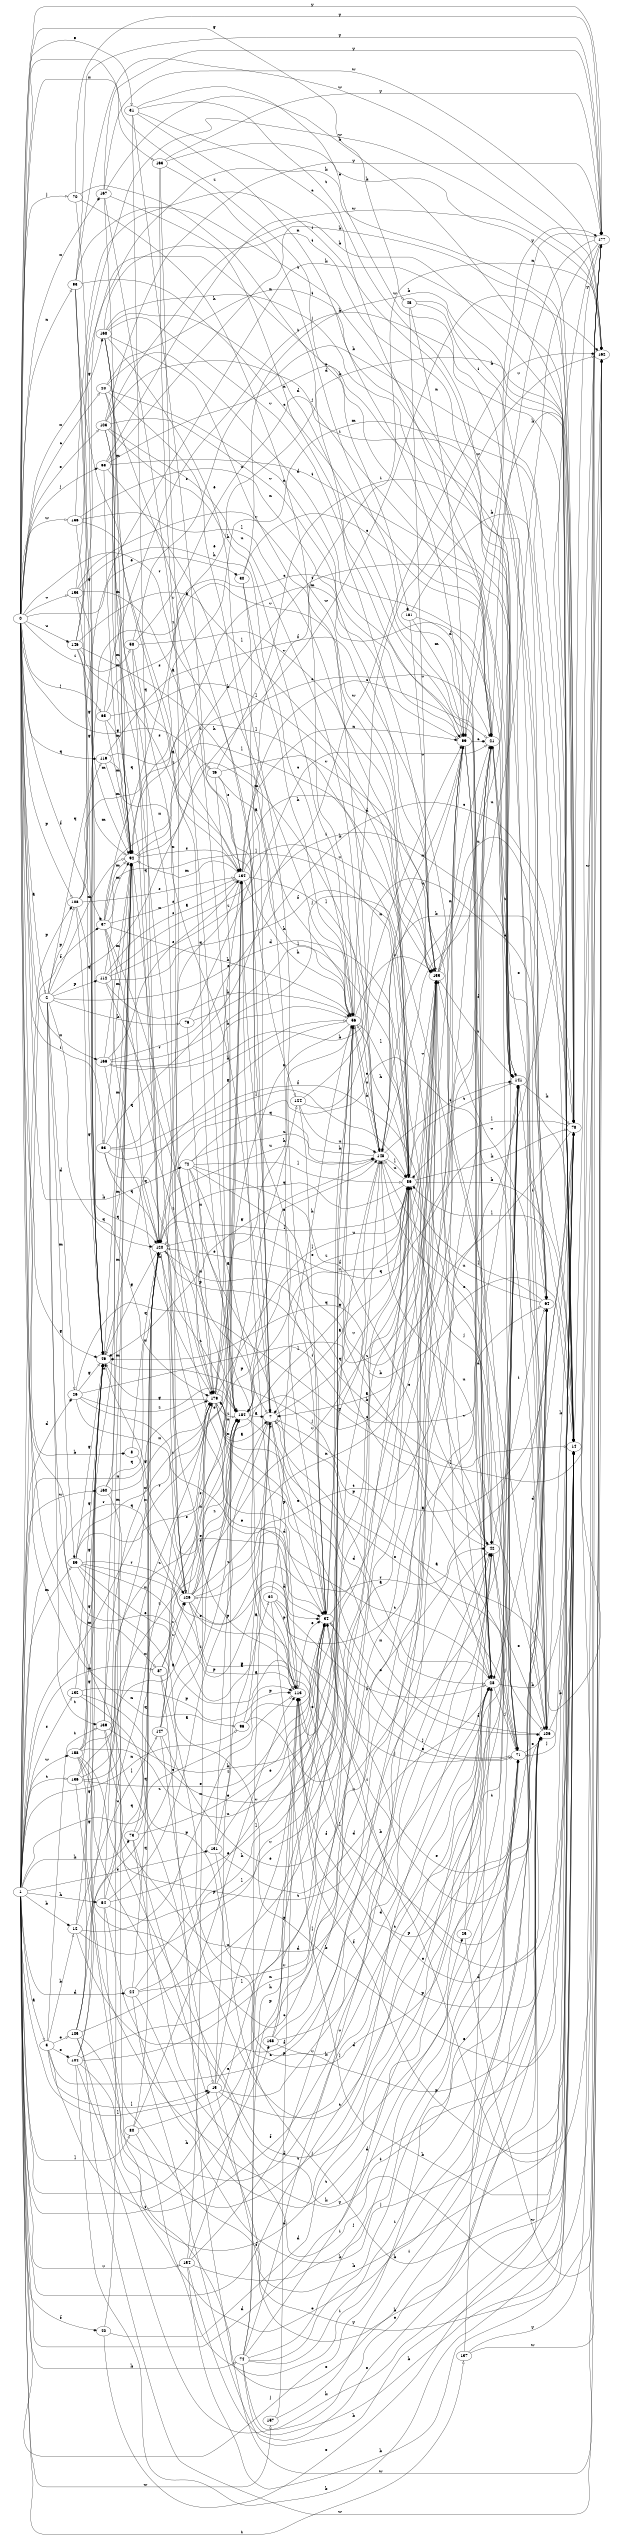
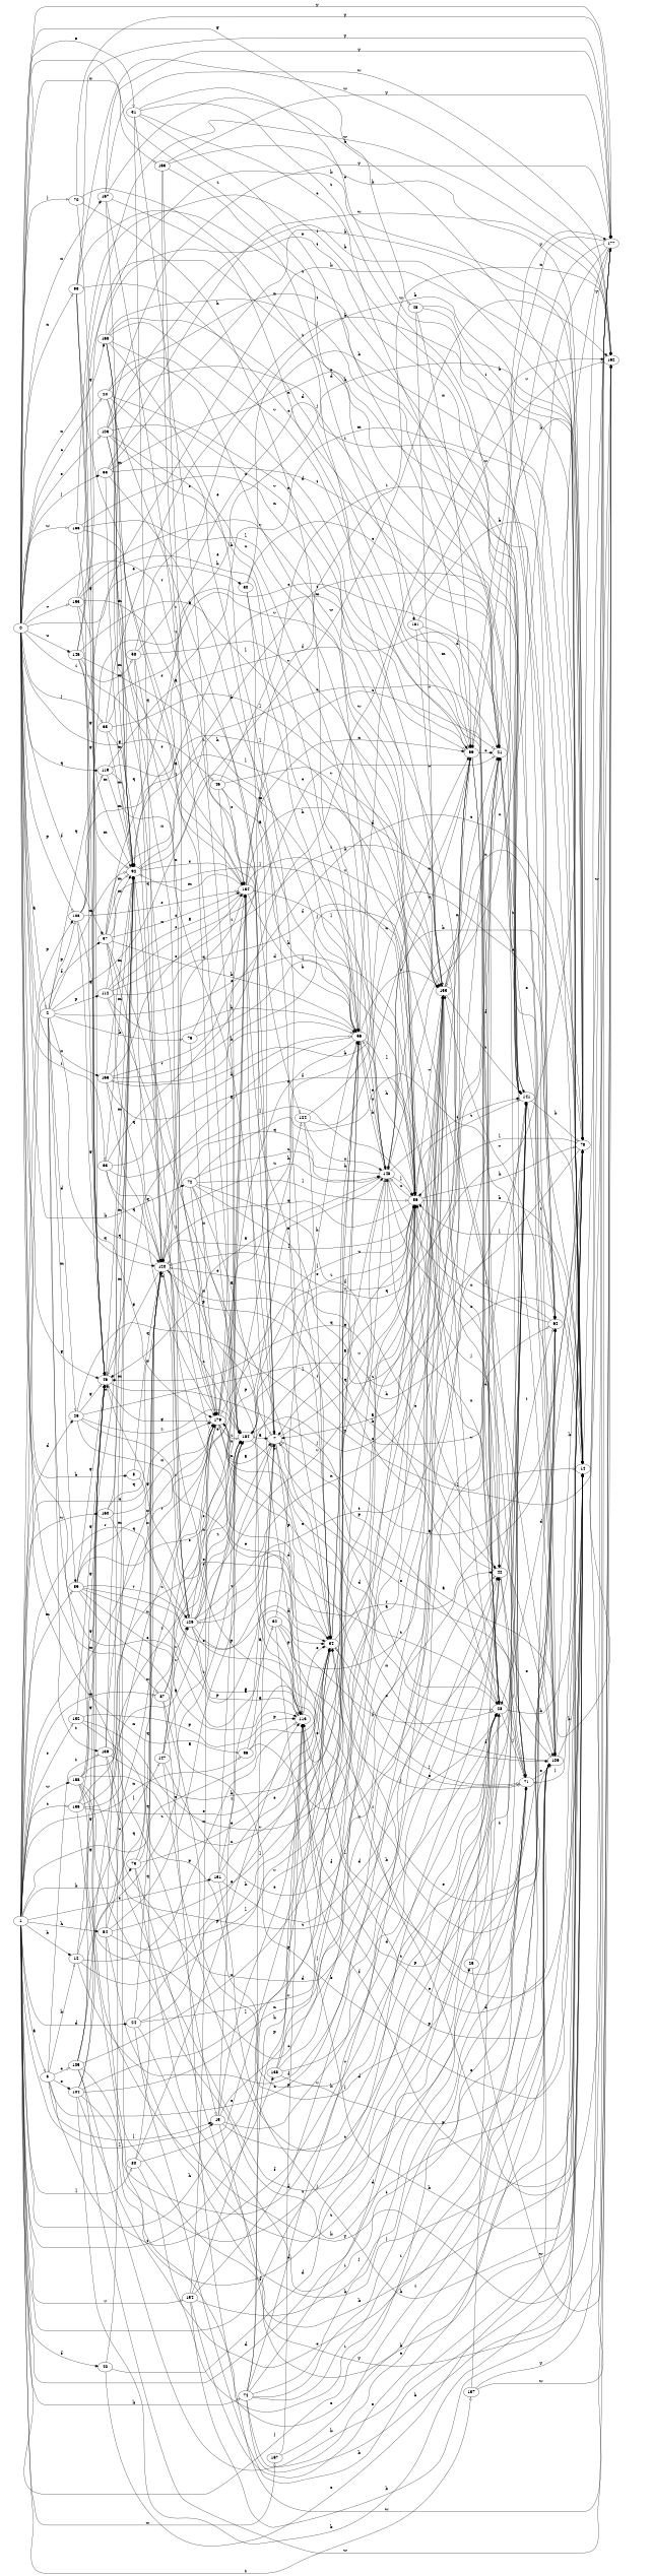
  strict digraph {
    rankdir=LR
    edge [arrowhead=onormal]
    0
    2
    8
    20
    30
    31
    32
    37
    45
    46
    49
    58
    63
    65
    68
    70
    72
    87
    93
    96
    103
    108
    119
    124
    146
    153
    156
    163
    166
    167
    168
    177
    181
    26
    n35 [label=15]
    89
    28
    76
    92
    112
    120
    139
    162
    113
    34
    7
    99
    141
    56
    21
    14
    106
    134
    71
    86
    78
    184
    155
    64
    n60 [label=179]
    42
    148
    126
    1
    3
    12
    24
    25
    40
    54
    73
    74
    80
    131
    132
    136
    137
    138
    154
    157
    158
    160
    104
    105
    147
    0 -> 2 [label=a]
    0 -> 8 [arrowhead=diamond label=b]
    0 -> 20 [label=c]
    0 -> 30 [arrowhead=diamond label=e]
    0 -> 31 [label=e]
    0 -> 32 [label=e]
    0 -> 37 [arrowhead=diamond label=f]
    0 -> 45 [label=g]
    0 -> 46 [label=g]
    0 -> 49 [arrowhead=diamond label=g]
    0 -> 58 [label=i]
    0 -> 63 [label=i]
    0 -> 65 [label=j]
    0 -> 68 [arrowhead=diamond label=j]
    0 -> 70 [label=j]
    0 -> 72 [arrowhead=diamond label=k]
    0 -> 87 [label=m]
    0 -> 93 [label=n]
    0 -> 96 [label=n]
    0 -> 103 [label=o]
    0 -> 108 [label=p]
    0 -> 119 [arrowhead=diamond label=q]
    0 -> 124 [label=r]
    0 -> 146 [arrowhead=diamond label=u]
    0 -> 153 [label=v]
    0 -> 156 [label=w]
    0 -> 163 [label=x]
    0 -> 166 [arrowhead=diamond label=x]
    0 -> 167 [arrowhead=diamond label=x]
    0 -> 168 [arrowhead=diamond label=x]
    0 -> 177 [arrowhead=diamond label=y]
    0 -> 181 [arrowhead=diamond label=z]
    2 -> 108 [label=p]
    2 -> 119 [label=q]
    2 -> 26 [label=d]
    2 -> n35 [label=l]
    2 -> 89 [arrowhead=diamond label=m]
    2 -> 28 [label=d]
    2 -> 76 [label=k]
    2 -> 92 [label=m]
    2 -> 112 [arrowhead=diamond label=p]
    2 -> 120 [arrowhead=diamond label=q]
    2 -> 139 [arrowhead=diamond label=t]
    2 -> 162 [arrowhead=diamond label=w]
    8 -> 120 [arrowhead=diamond label=q]
    8 -> 113 [label=p]
    20 -> 28 [arrowhead=diamond label=d]
    20 -> 92 [label=m]
    20 -> 34 [arrowhead=diamond label=e]
    20 -> 7 [arrowhead=diamond label=a]
    20 -> 99 [arrowhead=diamond label=n]
    20 -> 141 [arrowhead=diamond label=t]
    30 -> 7 [label=a]
    30 -> 56 [arrowhead=diamond label=h]
    30 -> 21 [arrowhead=diamond label=c]
    30 -> 14 [arrowhead=diamond label=b]
    31 -> 120 [label=q]
    31 -> 99 [arrowhead=diamond label=n]
    31 -> 141 [arrowhead=diamond label=t]
    31 -> 21 [arrowhead=diamond label=c]
    31 -> 106 [arrowhead=diamond label=o]
    31 -> 134 [arrowhead=diamond label=s]
    32 -> 113 [arrowhead=diamond label=p]
    32 -> 141 [arrowhead=diamond label=t]
    32 -> 56 [arrowhead=diamond label=h]
    32 -> 14 [arrowhead=diamond label=b]
    32 -> 71 [label=j]
    37 -> 92 [label=m]
    37 -> 120 [label=q]
    37 -> 113 [label=p]
    37 -> 141 [label=t]
    37 -> 56 [label=h]
-   37 -> 134 [label=s]
+   37 -> 134 [arrowhead=diamond label=s]
    37 -> 86 [label=l]
    37 -> 78 [label=k]
    37 -> 184 [arrowhead=diamond label=z]
    45 -> 99 [arrowhead=diamond label=n]
    45 -> 14 [label=b]
    45 -> 155 [label=v]
    45 -> 64 [label=i]
    46 -> 56 [arrowhead=diamond label=h]
    46 -> 134 [arrowhead=diamond label=s]
    46 -> 184 [label=z]
    46 -> 155 [arrowhead=diamond label=v]
    46 -> 64 [arrowhead=diamond label=i]
    49 -> 92 [label=m]
    49 -> 71 [label=j]
    58 -> 120 [arrowhead=diamond label=q]
    58 -> 14 [arrowhead=diamond label=b]
    58 -> 155 [arrowhead=diamond label=v]
    58 -> 64 [arrowhead=diamond label=i]
    58 -> n60 [label=x]
    63 -> 92 [label=m]
    63 -> 120 [arrowhead=diamond label=q]
    63 -> 162 [arrowhead=diamond label=w]
    63 -> 34 [arrowhead=diamond label=e]
    63 -> 56 [label=h]
    63 -> 86 [arrowhead=diamond label=l]
-   63 -> 42 [arrowhead=diamond label=f]
+   166 -> 42 [arrowhead=diamond label=f]
    65 -> 92 [label=m]
    65 -> 120 [arrowhead=diamond label=q]
    65 -> 14 [arrowhead=diamond label=b]
    65 -> 86 [arrowhead=diamond label=l]
    65 -> 155 [arrowhead=diamond label=v]
    68 -> 92 [arrowhead=diamond label=m]
    68 -> 162 [arrowhead=diamond label=w]
    68 -> 141 [label=t]
    68 -> 56 [label=h]
    68 -> 106 [label=o]
    68 -> 78 [arrowhead=diamond label=k]
    70 -> 49 [arrowhead=diamond label=g]
    70 -> 177 [arrowhead=diamond label=y]
    70 -> 99 [label=n]
    70 -> 56 [arrowhead=diamond label=h]
    72 -> 113 [label=p]
    72 -> 7 [label=a]
    72 -> 14 [label=b]
    72 -> 106 [arrowhead=diamond label=o]
    72 -> 86 [label=l]
    72 -> n60 [label=x]
    72 -> 42 [label=f]
    72 -> 148 [arrowhead=diamond label=u]
    87 -> 162 [label=w]
    87 -> 134 [label=s]
    87 -> 71 [arrowhead=diamond label=j]
    87 -> 126 [arrowhead=diamond label=r]
    93 -> 49 [arrowhead=diamond label=g]
    93 -> 177 [arrowhead=diamond label=y]
    93 -> 92 [arrowhead=diamond label=m]
    93 -> 162 [arrowhead=diamond label=w]
    93 -> 141 [label=t]
    93 -> 21 [arrowhead=diamond label=c]
    93 -> 134 [arrowhead=diamond label=s]
    96 -> 113 [arrowhead=diamond label=p]
    96 -> 7 [label=a]
    96 -> 42 [arrowhead=diamond label=f]
    103 -> 177 [arrowhead=diamond label=y]
    103 -> 92 [arrowhead=diamond label=m]
    103 -> 56 [label=h]
    103 -> 14 [label=b]
    103 -> 71 [label=j]
    103 -> 155 [label=v]
    103 -> n60 [arrowhead=diamond label=x]
    103 -> 148 [arrowhead=diamond label=u]
    108 -> 49 [arrowhead=diamond label=g]
    108 -> 21 [arrowhead=diamond label=c]
    108 -> 134 [label=s]
    108 -> 86 [label=l]
    108 -> 78 [label=k]
    108 -> n60 [arrowhead=diamond label=x]
    119 -> 92 [arrowhead=diamond label=m]
    119 -> 7 [label=a]
    119 -> 86 [label=l]
    119 -> 42 [label=f]
    124 -> 34 [arrowhead=diamond label=e]
    124 -> 99 [arrowhead=diamond label=n]
    124 -> 14 [label=b]
    124 -> 148 [arrowhead=diamond label=u]
    146 -> 49 [arrowhead=diamond label=g]
    146 -> 92 [label=m]
    146 -> 162 [arrowhead=diamond label=w]
    146 -> 56 [label=h]
    146 -> 134 [label=s]
    146 -> 86 [label=l]
    146 -> 78 [label=k]
    153 -> 49 [label=g]
    153 -> 120 [arrowhead=diamond label=q]
    153 -> 7 [label=a]
    153 -> 141 [arrowhead=diamond label=t]
    153 -> 56 [label=h]
    153 -> 155 [label=v]
    156 -> 49 [arrowhead=diamond label=g]
    156 -> 7 [label=a]
    156 -> 99 [label=n]
    156 -> 86 [label=l]
    156 -> 64 [label=i]
    163 -> 177 [label=y]
    163 -> 28 [arrowhead=diamond label=d]
    163 -> 78 [arrowhead=diamond label=k]
    163 -> 184 [label=z]
    163 -> 126 [label=r]
    166 -> 92 [arrowhead=diamond label=m]
    166 -> 56 [label=h]
    166 -> 14 [arrowhead=diamond label=b]
    166 -> 134 [arrowhead=diamond label=s]
    166 -> 71 [arrowhead=diamond label=j]
    166 -> 78 [arrowhead=diamond label=k]
    166 -> n60 [arrowhead=diamond label=x]
    167 -> 177 [label=y]
    167 -> 92 [label=m]
    167 -> 162 [arrowhead=diamond label=w]
    167 -> 99 [label=n]
    167 -> 14 [arrowhead=diamond label=b]
    167 -> 184 [label=z]
    168 -> 28 [label=d]
    168 -> 92 [label=m]
    168 -> 34 [label=e]
    168 -> 141 [label=t]
    168 -> 71 [label=j]
    168 -> 184 [arrowhead=diamond label=z]
    168 -> 155 [label=v]
    168 -> n60 [arrowhead=diamond label=x]
    168 -> 148 [label=u]
    177 -> 120 [label=q]
    177 -> 34 [arrowhead=diamond label=e]
    177 -> 99 [arrowhead=diamond label=n]
    177 -> 155 [label=v]
    177 -> 148 [label=u]
    181 -> 28 [label=d]
    181 -> 99 [arrowhead=diamond label=m]
    181 -> 14 [label=b]
    181 -> 155 [label=v]
    26 -> 49 [label=g]
    26 -> 177 [arrowhead=diamond label=y]
    26 -> 28 [arrowhead=diamond label=d]
    26 -> 34 [arrowhead=diamond label=e]
    26 -> 184 [label=z]
    26 -> 64 [label=i]
    n35 -> 28 [label=d]
    n35 -> 34 [label=e]
    n35 -> 14 [arrowhead=diamond label=b]
    n35 -> 86 [label=l]
    n35 -> 184 [arrowhead=diamond label=z]
    n35 -> 42 [arrowhead=diamond label=f]
    89 -> 49 [arrowhead=diamond label=g]
    89 -> 28 [label=d]
    89 -> 34 [arrowhead=diamond label=e]
    89 -> 14 [label=b]
    89 -> 106 [arrowhead=diamond label=o]
    89 -> n60 [label=x]
    89 -> 148 [arrowhead=diamond label=u]
    89 -> 126 [arrowhead=diamond label=r]
    28 -> 7 [label=a]
    28 -> 14 [label=b]
    28 -> 71 [label=j]
    28 -> 155 [label=v]
    76 -> 162 [label=w]
    76 -> 86 [label=l]
    76 -> n60 [arrowhead=diamond label=x]
    92 -> 120 [arrowhead=diamond label=q]
    92 -> 21 [arrowhead=diamond label=c]
    92 -> 134 [arrowhead=diamond label=s]
    92 -> 126 [label=r]
    112 -> 92 [arrowhead=diamond label=m]
    112 -> 34 [arrowhead=diamond label=e]
    112 -> 56 [arrowhead=diamond label=h]
    112 -> 21 [label=c]
    112 -> 134 [label=s]
    112 -> 64 [arrowhead=diamond label=i]
    112 -> 42 [arrowhead=diamond label=f]
    120 -> 49 [label=g]
    120 -> 113 [arrowhead=diamond label=p]
    120 -> 34 [label=e]
    120 -> 14 [label=b]
    120 -> 86 [label=l]
    120 -> 184 [label=z]
    120 -> 148 [arrowhead=diamond label=u]
    120 -> 126 [label=r]
    139 -> 28 [arrowhead=diamond label=d]
    139 -> 92 [arrowhead=diamond label=m]
    139 -> 120 [arrowhead=diamond label=q]
    139 -> 56 [label=h]
    139 -> 71 [arrowhead=diamond label=j]
    162 -> 7 [label=a]
    113 -> 34 [arrowhead=diamond label=e]
    113 -> 106 [arrowhead=diamond label=o]
    34 -> 56 [label=h]
    34 -> 21 [arrowhead=diamond label=c]
    34 -> 71 [label=j]
    34 -> 148 [label=u]
    7 -> 113 [label=p]
    7 -> 34 [arrowhead=diamond label=e]
    7 -> 155 [arrowhead=diamond label=v]
    99 -> 177 [arrowhead=diamond label=y]
    99 -> 28 [label=d]
    99 -> 7 [arrowhead=diamond label=a]
    99 -> 21 [arrowhead=diamond label=c]
    99 -> 42 [arrowhead=diamond label=f]
    99 -> 148 [arrowhead=diamond label=u]
    141 -> 21 [arrowhead=diamond label=c]
    141 -> 78 [label=k]
    141 -> 64 [label=i]
    56 -> 49 [label=g]
    56 -> 162 [label=w]
    56 -> 86 [label=l]
    56 -> 155 [arrowhead=diamond label=v]
    56 -> n60 [label=x]
    56 -> 148 [label=u]
    21 -> 92 [label=m]
    21 -> 141 [arrowhead=diamond label=t]
    21 -> 106 [label=o]
    21 -> 78 [arrowhead=diamond label=k]
    21 -> 184 [label=z]
    14 -> 92 [arrowhead=diamond label=m]
    14 -> 162 [label=w]
    14 -> 113 [label=p]
    14 -> 86 [arrowhead=diamond label=l]
    106 -> 113 [label=p]
    106 -> 14 [label=b]
    106 -> 78 [label=k]
    106 -> 155 [arrowhead=diamond label=v]
    106 -> n60 [arrowhead=diamond label=x]
    106 -> 148 [arrowhead=diamond label=u]
    134 -> 28 [label=d]
    134 -> 92 [label=m]
    134 -> 120 [label=q]
    134 -> 113 [label=p]
    134 -> 34 [label=e]
    134 -> 99 [arrowhead=diamond label=n]
    134 -> 56 [label=h]
    134 -> 21 [label=c]
    134 -> 86 [label=l]
    134 -> 155 [arrowhead=diamond label=v]
    71 -> 120 [label=q]
    71 -> 113 [arrowhead=diamond label=p]
    71 -> 34 [label=e]
    71 -> 106 [label=o]
    86 -> 120 [arrowhead=diamond label=q]
    86 -> 113 [label=p]
    86 -> 7 [arrowhead=diamond label=a]
    86 -> 141 [label=t]
    86 -> 56 [label=h]
    86 -> 14 [arrowhead=diamond label=b]
    86 -> 71 [label=j]
    86 -> 78 [label=k]
    86 -> 184 [arrowhead=diamond label=z]
    86 -> 155 [label=v]
    86 -> 148 [label=u]
    78 -> 49 [arrowhead=diamond label=g]
    78 -> 177 [label=y]
    78 -> 28 [arrowhead=diamond label=d]
    78 -> 7 [label=a]
    78 -> 71 [label=j]
    78 -> 86 [arrowhead=diamond label=l]
    78 -> 148 [label=u]
    78 -> 126 [label=r]
    184 -> 7 [arrowhead=diamond label=a]
    184 -> 21 [arrowhead=diamond label=c]
    184 -> 106 [label=o]
    184 -> 155 [arrowhead=diamond label=v]
    184 -> n60 [label=x]
    155 -> 99 [label=n]
    155 -> 141 [arrowhead=diamond label=t]
    155 -> 21 [arrowhead=diamond label=c]
    64 -> 34 [arrowhead=diamond label=e]
    64 -> 86 [arrowhead=diamond label=l]
    64 -> 148 [label=u]
    n60 -> 49 [label=g]
    n60 -> 28 [label=d]
    n60 -> 7 [arrowhead=diamond label=a]
    n60 -> 56 [label=h]
    n60 -> 106 [arrowhead=diamond label=o]
    n60 -> 134 [arrowhead=diamond label=s]
    n60 -> 86 [label=l]
    n60 -> 184 [label=z]
    42 -> 120 [label=q]
    42 -> 106 [arrowhead=diamond label=o]
    42 -> 71 [label=j]
    42 -> 86 [arrowhead=diamond label=l]
    42 -> 64 [label=i]
    148 -> 49 [arrowhead=diamond label=g]
    148 -> 92 [label=m]
    148 -> 120 [arrowhead=diamond label=q]
    148 -> 99 [label=n]
    148 -> 141 [arrowhead=diamond label=t]
    148 -> 56 [label=h]
    148 -> 106 [label=o]
    148 -> 86 [arrowhead=diamond label=l]
    126 -> 49 [arrowhead=diamond label=g]
    126 -> 113 [label=p]
    126 -> 99 [arrowhead=diamond label=n]
    126 -> 141 [arrowhead=diamond label=t]
    126 -> 14 [arrowhead=diamond label=b]
    126 -> 86 [arrowhead=diamond label=l]
    126 -> 184 [arrowhead=diamond label=z]
    126 -> 155 [label=v]
    126 -> 64 [arrowhead=diamond label=i]
    126 -> n60 [label=x]
    1 -> 37 [arrowhead=diamond label=f]
    1 -> 87 [label=m]
    1 -> 96 [label=n]
    1 -> 108 [arrowhead=diamond label=p]
    1 -> 124 [label=r]
    1 -> 26 [arrowhead=diamond label=d]
    1 -> n35 [arrowhead=diamond label=l]
    1 -> 89 [label=m]
    1 -> 34 [arrowhead=diamond label=e]
    1 -> 56 [label=h]
    1 -> 71 [arrowhead=diamond label=j]
    1 -> n60 [arrowhead=diamond label=x]
    1 -> 42 [arrowhead=diamond label=f]
    1 -> 126 [arrowhead=diamond label=r]
    1 -> 3 [label=a]
    1 -> 12 [arrowhead=diamond label=b]
    1 -> 24 [arrowhead=diamond label=d]
    1 -> 25 [arrowhead=diamond label=d]
    1 -> 40 [arrowhead=diamond label=f]
    1 -> 54 [arrowhead=diamond label=h]
    1 -> 73 [arrowhead=diamond label=k]
    1 -> 74 [label=k]
    1 -> 80 [label=l]
    1 -> 131 [arrowhead=diamond label=s]
    1 -> 132 [label=s]
    1 -> 136 [label=t]
    1 -> 137 [label=t]
    1 -> 138 [arrowhead=diamond label=t]
    1 -> 154 [label=v]
    1 -> 157 [label=w]
    1 -> 158 [arrowhead=diamond label=w]
    1 -> 160 [arrowhead=diamond label=w]
    3 -> n35 [arrowhead=diamond label=l]
    3 -> 139 [label=t]
    3 -> 21 [label=c]
    3 -> 42 [arrowhead=diamond label=f]
    3 -> 12 [label=b]
    3 -> 104 [arrowhead=diamond label=o]
    3 -> 105 [label=o]
    12 -> 49 [label=g]
    12 -> 113 [label=p]
    12 -> 86 [arrowhead=diamond label=l]
    12 -> 42 [arrowhead=diamond label=f]
    12 -> 147 [label=u]
    24 -> 120 [arrowhead=diamond label=q]
    24 -> 34 [arrowhead=diamond label=e]
    24 -> 141 [arrowhead=diamond label=t]
    24 -> 56 [arrowhead=diamond label=h]
    24 -> 14 [arrowhead=diamond label=b]
    24 -> 155 [label=v]
    25 -> 162 [label=w]
    25 -> 141 [label=t]
    25 -> 42 [arrowhead=diamond label=f]
    40 -> 28 [arrowhead=diamond label=d]
    40 -> 92 [arrowhead=diamond label=m]
    40 -> 106 [label=o]
    54 -> 177 [label=y]
    54 -> 92 [arrowhead=diamond label=m]
    54 -> 120 [label=q]
    54 -> 7 [label=a]
    54 -> 86 [label=l]
    54 -> 78 [label=k]
    54 -> 155 [arrowhead=diamond label=v]
    73 -> 120 [arrowhead=diamond label=q]
    73 -> 34 [arrowhead=diamond label=e]
    73 -> 134 [label=s]
    73 -> 78 [label=k]
    73 -> 64 [arrowhead=diamond label=i]
    74 -> 28 [label=d]
    74 -> 113 [arrowhead=diamond label=p]
    74 -> 7 [label=a]
    74 -> 141 [label=t]
    74 -> 14 [arrowhead=diamond label=b]
    74 -> 106 [arrowhead=diamond label=o]
    74 -> 71 [label=j]
    74 -> 155 [label=v]
    74 -> 64 [arrowhead=diamond label=i]
    80 -> 120 [label=q]
    80 -> 113 [arrowhead=diamond label=p]
    80 -> 34 [label=e]
    80 -> 64 [arrowhead=diamond label=i]
    131 -> 28 [label=d]
    131 -> 34 [arrowhead=diamond label=e]
    131 -> 7 [arrowhead=diamond label=a]
    131 -> 14 [arrowhead=diamond label=b]
    131 -> 184 [label=z]
    132 -> 49 [label=g]
    132 -> 113 [arrowhead=diamond label=p]
    132 -> 78 [arrowhead=diamond label=k]
    132 -> 155 [label=v]
    136 -> 49 [arrowhead=diamond label=g]
    136 -> 34 [label=e]
    136 -> 7 [label=a]
    136 -> 141 [arrowhead=diamond label=t]
    136 -> 184 [arrowhead=diamond label=z]
    136 -> n60 [label=x]
    137 -> 177 [label=y]
    137 -> 28 [label=d]
    137 -> 162 [arrowhead=diamond label=w]
    138 -> 28 [label=d]
    138 -> 113 [arrowhead=diamond label=p]
    138 -> 141 [label=t]
    138 -> 86 [label=l]
    138 -> 155 [label=v]
    154 -> 56 [label=h]
    154 -> 14 [label=b]
    154 -> 106 [label=o]
    154 -> 71 [label=j]
    154 -> 155 [arrowhead=diamond label=v]
    154 -> n60 [label=x]
    157 -> 113 [arrowhead=diamond label=p]
    157 -> 64 [arrowhead=diamond label=i]
    158 -> 49 [arrowhead=diamond label=g]
    158 -> 177 [label=y]
    158 -> 92 [label=m]
    158 -> 141 [label=t]
    158 -> 21 [label=c]
    158 -> 78 [arrowhead=diamond label=k]
    158 -> 184 [arrowhead=diamond label=z]
    158 -> 148 [label=u]
    160 -> 92 [label=m]
    160 -> 120 [label=q]
    160 -> 106 [arrowhead=diamond label=o]
    160 -> n60 [arrowhead=diamond label=x]
    104 -> 49 [label=g]
    104 -> 28 [label=d]
    104 -> 99 [label=n]
    104 -> 14 [label=b]
    104 -> 106 [arrowhead=diamond label=o]
    104 -> 86 [arrowhead=diamond label=l]
    104 -> n60 [arrowhead=diamond label=x]
    105 -> 49 [label=g]
    105 -> 28 [arrowhead=diamond label=d]
    105 -> 162 [arrowhead=diamond label=w]
    105 -> 78 [label=k]
    105 -> 184 [label=z]
    105 -> n60 [label=x]
    105 -> 148 [label=u]
    147 -> 141 [arrowhead=diamond label=t]
    147 -> 134 [arrowhead=diamond label=s]
    147 -> 184 [arrowhead=diamond label=z]
    147 -> 42 [label=f]
    147 -> 126 [arrowhead=diamond label=r]
  }
